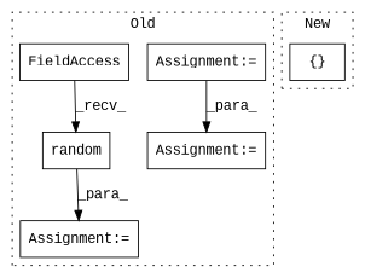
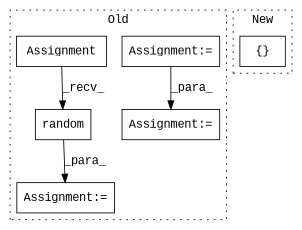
  digraph {
    fontname="Liberation Mono"
    node [a=7 fontname="Liberation Mono" l=12 shape=box]
    edge [fontname="Liberation Mono"]
    n1 [label="Assignment:=" s=41406]
    n2 [l=1 label="Assignment:=" s=41347]
    n3 [a=32 l="12,2" label=random s="41361,41392"]
-   n4 [a=22 label=FieldAccess s=41348]
+   n4 [a=22 label=Assignment s=41348]
    n5 [l="67,2" label="Assignment:=" s="42650,42759"]
    n6 [a=4 l="1,1" label="{}" s="36774,36797"]
    subgraph cluster_1 {
      label=Old
      style=dotted
      n1
      n2
      n3
      n4
      n5
    }
    subgraph cluster_2 {
      label=New
      style=dotted
      n6
    }
    n1 -> n5 [label=_para_]
    n3 -> n2 [label=_para_]
    n4 -> n3 [label=_recv_]
  }
